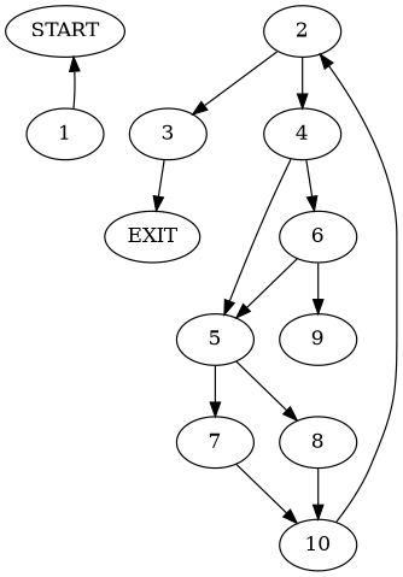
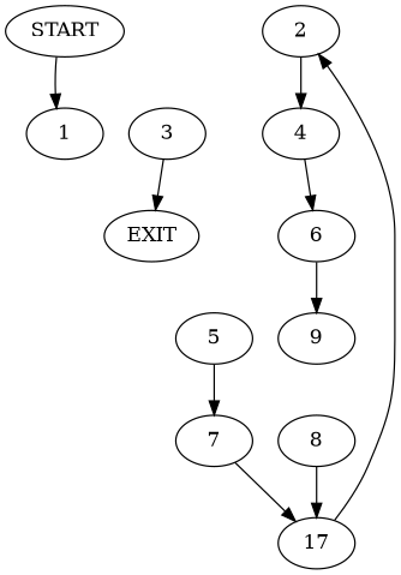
  digraph {
    n1 [label=START]
    1
    n3 [label=EXIT]
    2
    3
    4
    5
    6
    7
    8
    9
-   10
-   1 -> n1
-   2 -> 3
+   10 [label=17]
+   n1 -> 1
    2 -> 4
    3 -> n3
-   4 -> 5
    4 -> 6
    5 -> 7
-   5 -> 8
-   6 -> 5
    6 -> 9
    7 -> 10
    8 -> 10
    10 -> 2
  }
